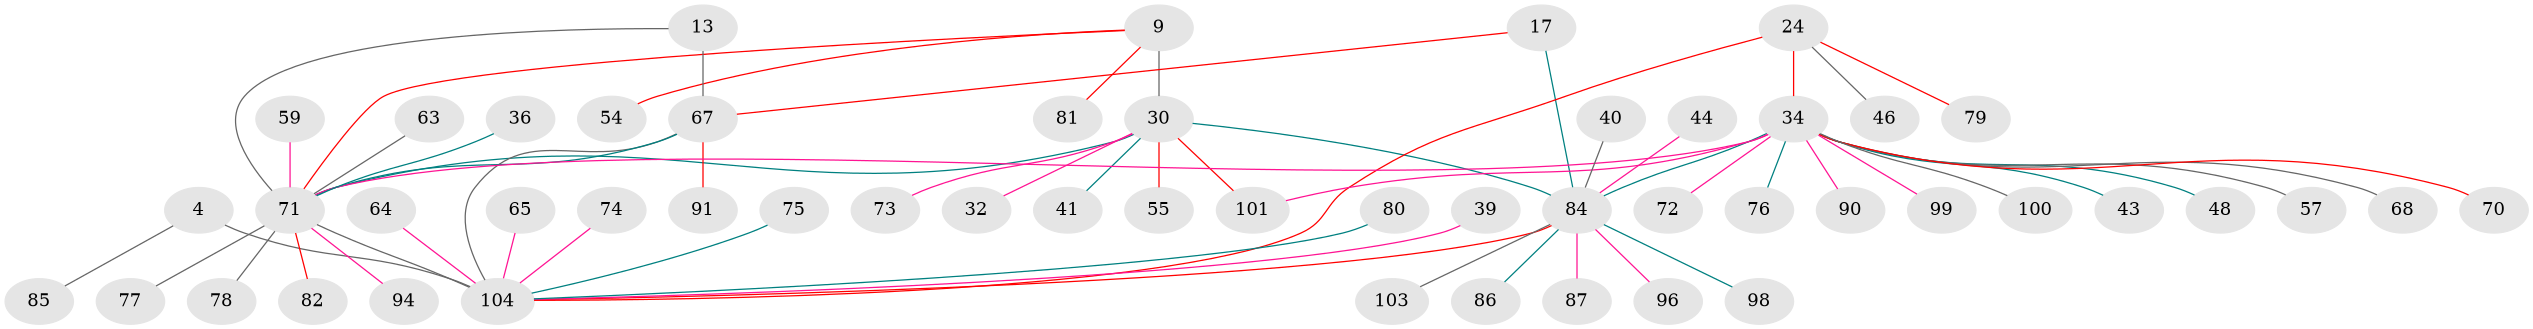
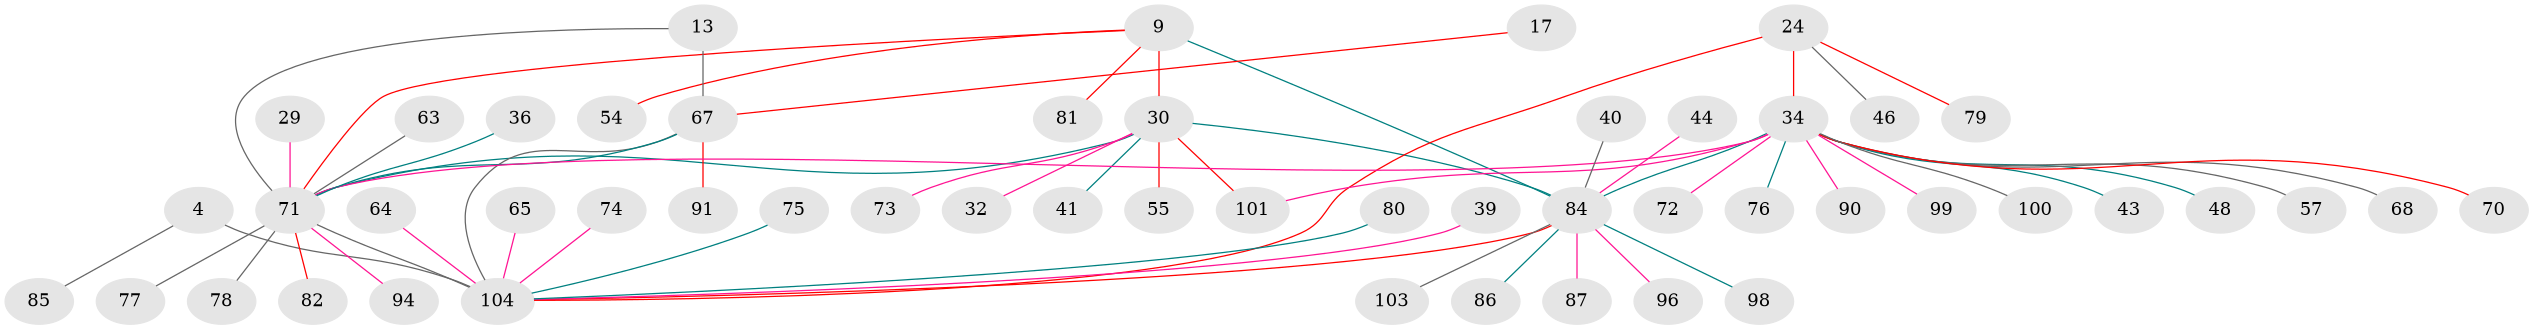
  graph {
    node [color=gray90 style=filled]
    edge [color=gray40]
    4 [super="+3"]
    85
    104 [super="+102+5"]
    9 [super="+8"]
    30 [super="+10"]
    54
    71 [super="+69+38+53+62+12"]
    81
    84 [super="+31+61+20+33"]
    32
    41
    55
    73
    101 [super="+49"]
    77
    78 [super="+60"]
    82
    94 [super="+26+35"]
    13 [super="+11"]
    67 [super="+51+15+47+58"]
    91 [super="+27"]
    17 [super="+16"]
    86
    87
    96
    98 [super="+88"]
    103
    24 [super="+21"]
    34 [super="+25+23"]
    46
    79 [super="+45"]
    43
    48
    57
    68
    70
    72
    76
    90
    99
    100 [super="+97"]
    36
    39
    40
    44
-   59
+   59 [label=29]
    63
    64
    65 [super="+28"]
    74
    75
    80
    4 -- 85
    4 -- 104 [weight=6]
-   9 -- 30 [weight=4]
+   9 -- 30 [color=red weight=4]
    9 -- 54 [color=red]
    9 -- 71 [color=red weight=2]
    9 -- 81 [color=red]
    30 -- 71 [color=teal weight=3]
    30 -- 84 [color=teal]
    30 -- 32 [color=deeppink]
    30 -- 41 [color=teal]
    30 -- 55 [color=red]
    30 -- 73 [color=deeppink]
    30 -- 101 [color=red weight=2]
    71 -- 104 [weight=2]
    71 -- 77
    71 -- 78
    71 -- 82 [color=red]
    71 -- 94 [color=deeppink]
    84 -- 104 [color=red weight=2]
    84 -- 86 [color=teal]
    84 -- 87 [color=deeppink]
    84 -- 96 [color=deeppink]
    84 -- 98 [color=teal]
    84 -- 103
    13 -- 71 [weight=2]
    13 -- 67 [weight=4]
    67 -- 104
    67 -- 71 [color=teal weight=2]
    67 -- 91 [color=red]
-   17 -- 84 [color=teal weight=6]
+   9 -- 84 [color=teal weight=6]
    17 -- 67 [color=red]
    24 -- 104 [color=red weight=2]
    24 -- 34 [color=red weight=6]
    24 -- 46
    24 -- 79 [color=red]
    34 -- 71 [color=deeppink weight=4]
    34 -- 84 [color=teal weight=2]
    34 -- 101 [color=deeppink]
    34 -- 43 [color=teal]
    34 -- 48 [color=teal]
    34 -- 57
    34 -- 68
    34 -- 70 [color=red]
    34 -- 72 [color=deeppink]
    34 -- 76 [color=teal]
    34 -- 90 [color=deeppink]
    34 -- 99 [color=deeppink]
    34 -- 100
    36 -- 71 [color=teal]
    39 -- 104 [color=deeppink]
    40 -- 84
    44 -- 84 [color=deeppink]
    59 -- 71 [color=deeppink]
    63 -- 71
    64 -- 104 [color=deeppink]
    65 -- 104 [color=deeppink]
    74 -- 104 [color=deeppink]
    75 -- 104 [color=teal]
    80 -- 104 [color=teal]
  }
